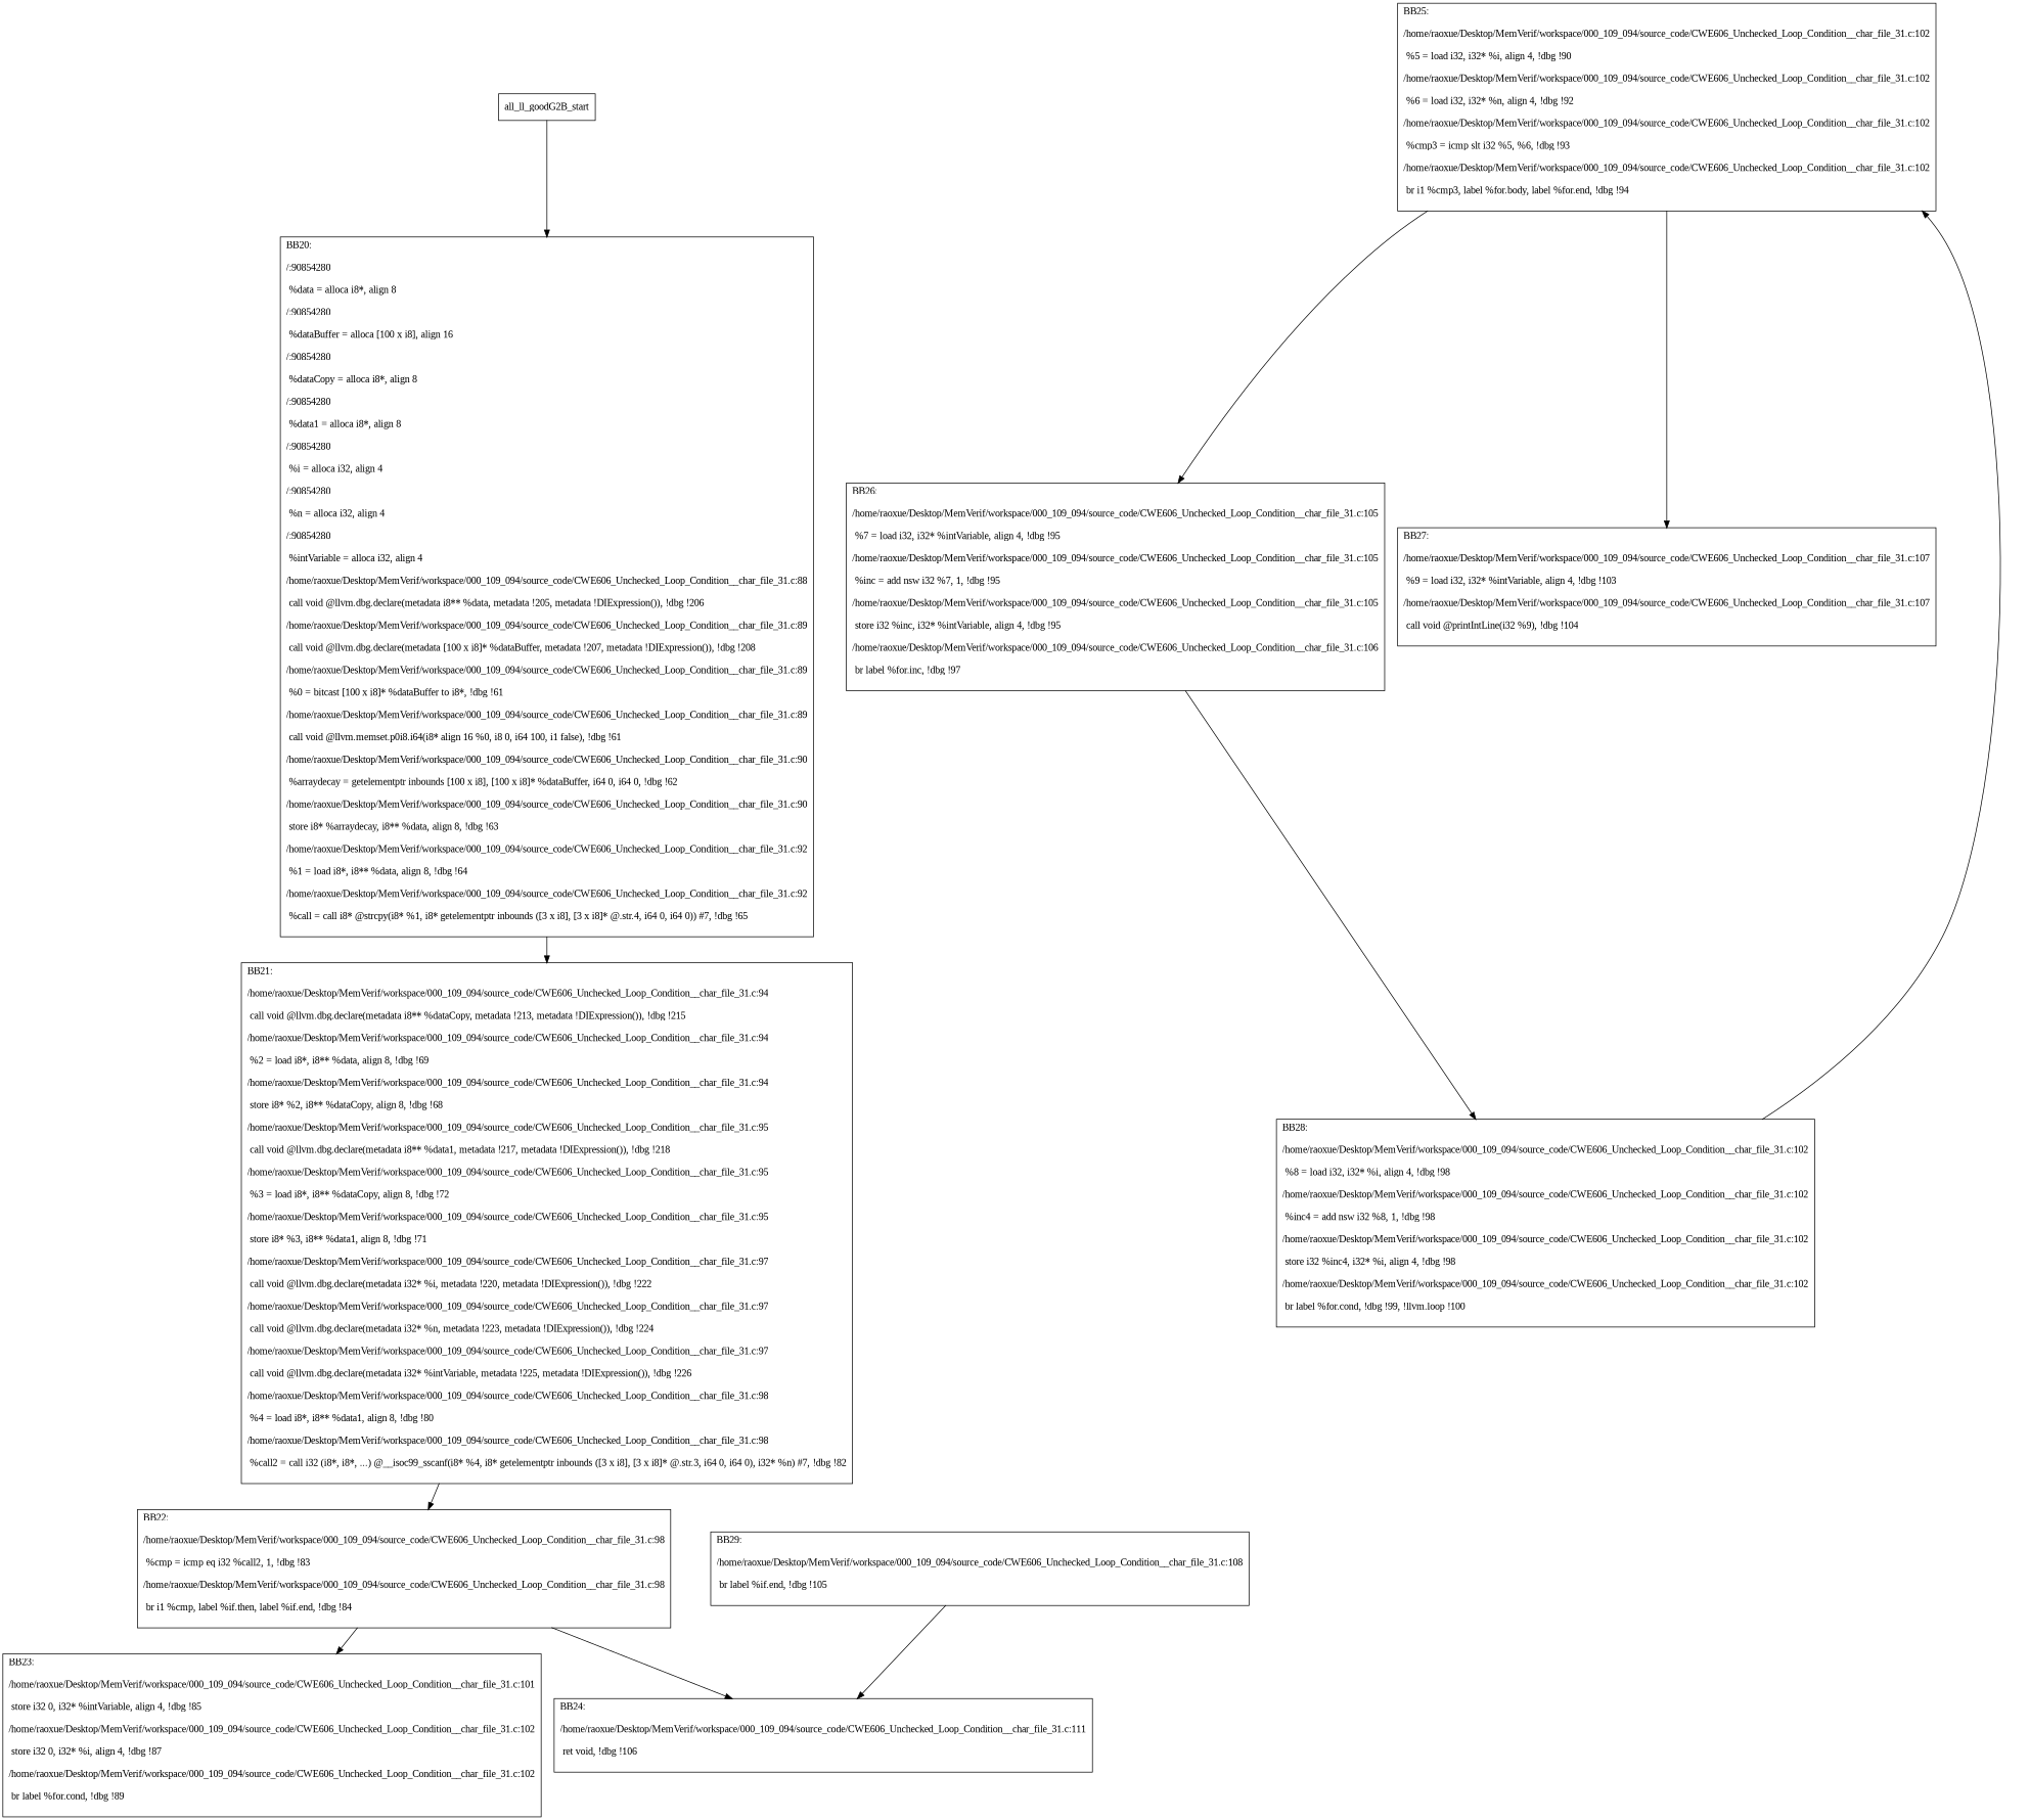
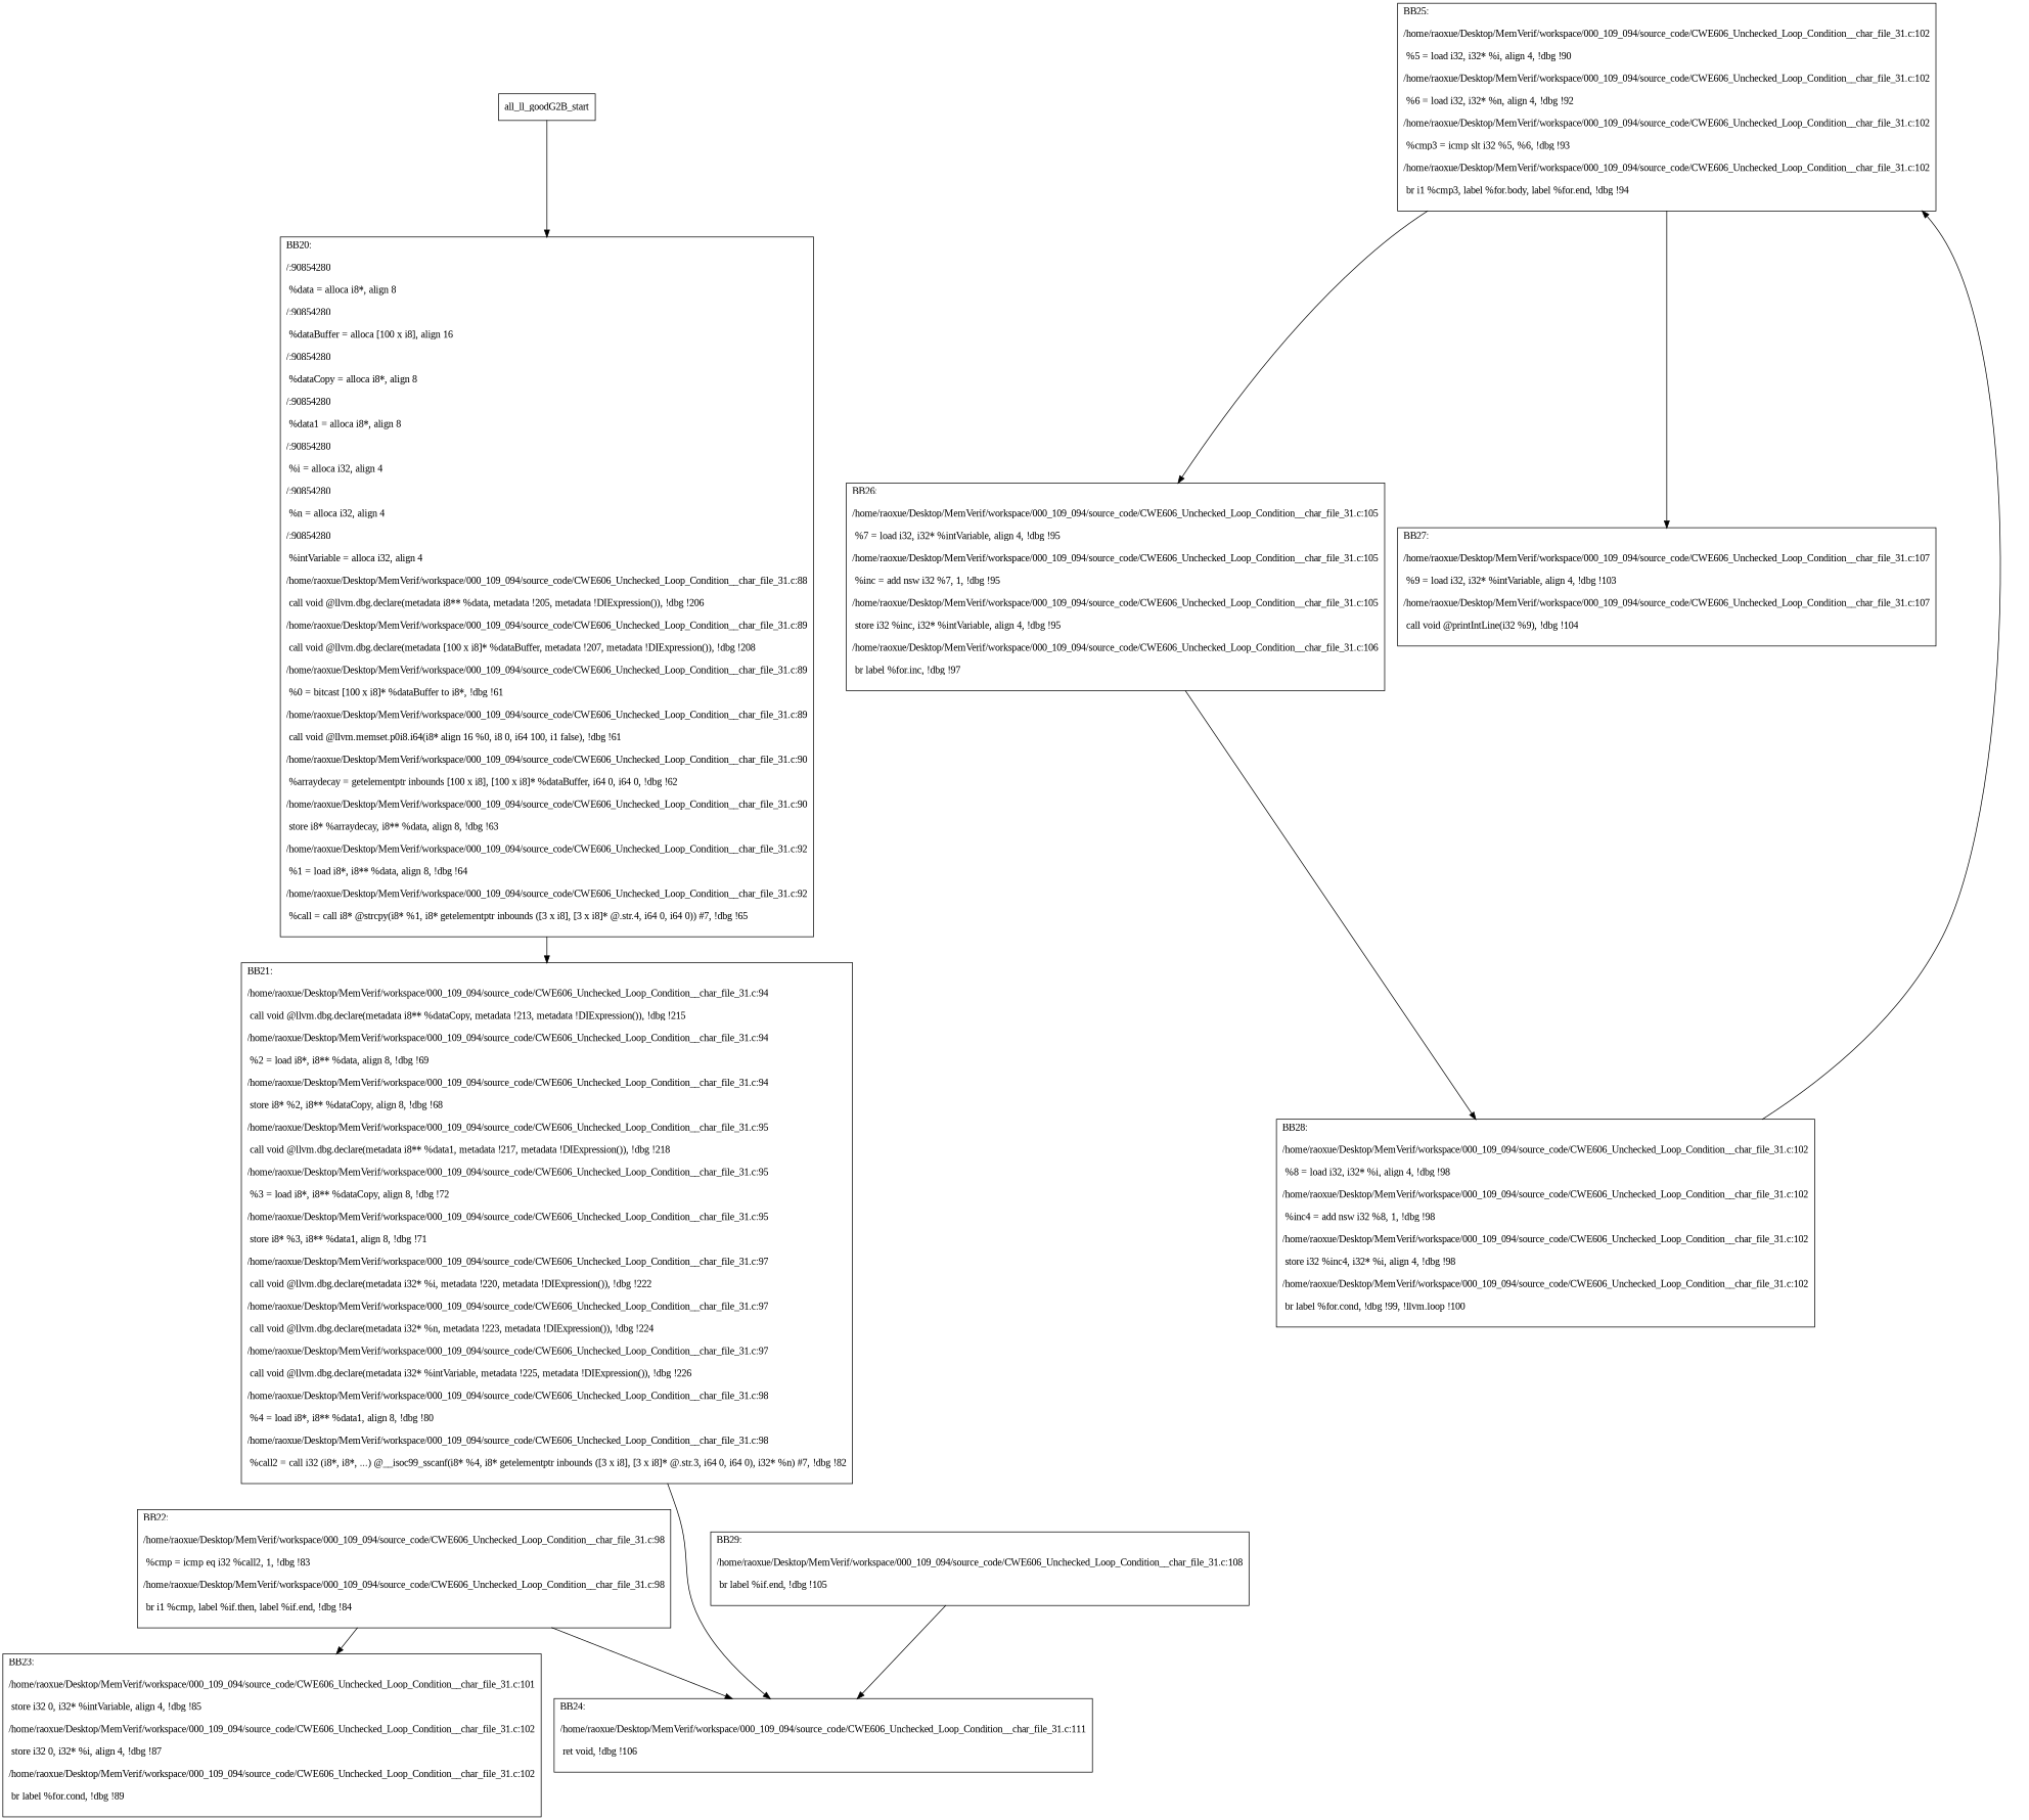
  digraph {
    fontname="Liberation Serif"
    node [fontname="Liberation Serif" shape=record]
    edge [fontname="Liberation Serif"]
    n1 [label="{all_ll_goodG2B_start}"]
    n2 [label="{BB20:\l\l/:90854280\l\n  %data = alloca i8*, align 8\l\n/:90854280\l\n  %dataBuffer = alloca [100 x i8], align 16\l\n/:90854280\l\n  %dataCopy = alloca i8*, align 8\l\n/:90854280\l\n  %data1 = alloca i8*, align 8\l\n/:90854280\l\n  %i = alloca i32, align 4\l\n/:90854280\l\n  %n = alloca i32, align 4\l\n/:90854280\l\n  %intVariable = alloca i32, align 4\l\n/home/raoxue/Desktop/MemVerif/workspace/000_109_094/source_code/CWE606_Unchecked_Loop_Condition__char_file_31.c:88\l\n  call void @llvm.dbg.declare(metadata i8** %data, metadata !205, metadata !DIExpression()), !dbg !206\l\n/home/raoxue/Desktop/MemVerif/workspace/000_109_094/source_code/CWE606_Unchecked_Loop_Condition__char_file_31.c:89\l\n  call void @llvm.dbg.declare(metadata [100 x i8]* %dataBuffer, metadata !207, metadata !DIExpression()), !dbg !208\l\n/home/raoxue/Desktop/MemVerif/workspace/000_109_094/source_code/CWE606_Unchecked_Loop_Condition__char_file_31.c:89\l\n  %0 = bitcast [100 x i8]* %dataBuffer to i8*, !dbg !61\l\n/home/raoxue/Desktop/MemVerif/workspace/000_109_094/source_code/CWE606_Unchecked_Loop_Condition__char_file_31.c:89\l\n  call void @llvm.memset.p0i8.i64(i8* align 16 %0, i8 0, i64 100, i1 false), !dbg !61\l\n/home/raoxue/Desktop/MemVerif/workspace/000_109_094/source_code/CWE606_Unchecked_Loop_Condition__char_file_31.c:90\l\n  %arraydecay = getelementptr inbounds [100 x i8], [100 x i8]* %dataBuffer, i64 0, i64 0, !dbg !62\l\n/home/raoxue/Desktop/MemVerif/workspace/000_109_094/source_code/CWE606_Unchecked_Loop_Condition__char_file_31.c:90\l\n  store i8* %arraydecay, i8** %data, align 8, !dbg !63\l\n/home/raoxue/Desktop/MemVerif/workspace/000_109_094/source_code/CWE606_Unchecked_Loop_Condition__char_file_31.c:92\l\n  %1 = load i8*, i8** %data, align 8, !dbg !64\l\n/home/raoxue/Desktop/MemVerif/workspace/000_109_094/source_code/CWE606_Unchecked_Loop_Condition__char_file_31.c:92\l\n  %call = call i8* @strcpy(i8* %1, i8* getelementptr inbounds ([3 x i8], [3 x i8]* @.str.4, i64 0, i64 0)) #7, !dbg !65\l\n}"]
    n3 [label="{BB21:\l\l/home/raoxue/Desktop/MemVerif/workspace/000_109_094/source_code/CWE606_Unchecked_Loop_Condition__char_file_31.c:94\l\n  call void @llvm.dbg.declare(metadata i8** %dataCopy, metadata !213, metadata !DIExpression()), !dbg !215\l\n/home/raoxue/Desktop/MemVerif/workspace/000_109_094/source_code/CWE606_Unchecked_Loop_Condition__char_file_31.c:94\l\n  %2 = load i8*, i8** %data, align 8, !dbg !69\l\n/home/raoxue/Desktop/MemVerif/workspace/000_109_094/source_code/CWE606_Unchecked_Loop_Condition__char_file_31.c:94\l\n  store i8* %2, i8** %dataCopy, align 8, !dbg !68\l\n/home/raoxue/Desktop/MemVerif/workspace/000_109_094/source_code/CWE606_Unchecked_Loop_Condition__char_file_31.c:95\l\n  call void @llvm.dbg.declare(metadata i8** %data1, metadata !217, metadata !DIExpression()), !dbg !218\l\n/home/raoxue/Desktop/MemVerif/workspace/000_109_094/source_code/CWE606_Unchecked_Loop_Condition__char_file_31.c:95\l\n  %3 = load i8*, i8** %dataCopy, align 8, !dbg !72\l\n/home/raoxue/Desktop/MemVerif/workspace/000_109_094/source_code/CWE606_Unchecked_Loop_Condition__char_file_31.c:95\l\n  store i8* %3, i8** %data1, align 8, !dbg !71\l\n/home/raoxue/Desktop/MemVerif/workspace/000_109_094/source_code/CWE606_Unchecked_Loop_Condition__char_file_31.c:97\l\n  call void @llvm.dbg.declare(metadata i32* %i, metadata !220, metadata !DIExpression()), !dbg !222\l\n/home/raoxue/Desktop/MemVerif/workspace/000_109_094/source_code/CWE606_Unchecked_Loop_Condition__char_file_31.c:97\l\n  call void @llvm.dbg.declare(metadata i32* %n, metadata !223, metadata !DIExpression()), !dbg !224\l\n/home/raoxue/Desktop/MemVerif/workspace/000_109_094/source_code/CWE606_Unchecked_Loop_Condition__char_file_31.c:97\l\n  call void @llvm.dbg.declare(metadata i32* %intVariable, metadata !225, metadata !DIExpression()), !dbg !226\l\n/home/raoxue/Desktop/MemVerif/workspace/000_109_094/source_code/CWE606_Unchecked_Loop_Condition__char_file_31.c:98\l\n  %4 = load i8*, i8** %data1, align 8, !dbg !80\l\n/home/raoxue/Desktop/MemVerif/workspace/000_109_094/source_code/CWE606_Unchecked_Loop_Condition__char_file_31.c:98\l\n  %call2 = call i32 (i8*, i8*, ...) @__isoc99_sscanf(i8* %4, i8* getelementptr inbounds ([3 x i8], [3 x i8]* @.str.3, i64 0, i64 0), i32* %n) #7, !dbg !82\l\n}"]
    n4 [label="{BB22:\l\l/home/raoxue/Desktop/MemVerif/workspace/000_109_094/source_code/CWE606_Unchecked_Loop_Condition__char_file_31.c:98\l\n  %cmp = icmp eq i32 %call2, 1, !dbg !83\l\n/home/raoxue/Desktop/MemVerif/workspace/000_109_094/source_code/CWE606_Unchecked_Loop_Condition__char_file_31.c:98\l\n  br i1 %cmp, label %if.then, label %if.end, !dbg !84\l\n}"]
    n5 [label="{BB23:\l\l/home/raoxue/Desktop/MemVerif/workspace/000_109_094/source_code/CWE606_Unchecked_Loop_Condition__char_file_31.c:101\l\n  store i32 0, i32* %intVariable, align 4, !dbg !85\l\n/home/raoxue/Desktop/MemVerif/workspace/000_109_094/source_code/CWE606_Unchecked_Loop_Condition__char_file_31.c:102\l\n  store i32 0, i32* %i, align 4, !dbg !87\l\n/home/raoxue/Desktop/MemVerif/workspace/000_109_094/source_code/CWE606_Unchecked_Loop_Condition__char_file_31.c:102\l\n  br label %for.cond, !dbg !89\l\n}"]
    n6 [label="{BB24:\l\l/home/raoxue/Desktop/MemVerif/workspace/000_109_094/source_code/CWE606_Unchecked_Loop_Condition__char_file_31.c:111\l\n  ret void, !dbg !106\l\n}"]
    n7 [label="{BB25:\l\l/home/raoxue/Desktop/MemVerif/workspace/000_109_094/source_code/CWE606_Unchecked_Loop_Condition__char_file_31.c:102\l\n  %5 = load i32, i32* %i, align 4, !dbg !90\l\n/home/raoxue/Desktop/MemVerif/workspace/000_109_094/source_code/CWE606_Unchecked_Loop_Condition__char_file_31.c:102\l\n  %6 = load i32, i32* %n, align 4, !dbg !92\l\n/home/raoxue/Desktop/MemVerif/workspace/000_109_094/source_code/CWE606_Unchecked_Loop_Condition__char_file_31.c:102\l\n  %cmp3 = icmp slt i32 %5, %6, !dbg !93\l\n/home/raoxue/Desktop/MemVerif/workspace/000_109_094/source_code/CWE606_Unchecked_Loop_Condition__char_file_31.c:102\l\n  br i1 %cmp3, label %for.body, label %for.end, !dbg !94\l\n}"]
    n8 [label="{BB26:\l\l/home/raoxue/Desktop/MemVerif/workspace/000_109_094/source_code/CWE606_Unchecked_Loop_Condition__char_file_31.c:105\l\n  %7 = load i32, i32* %intVariable, align 4, !dbg !95\l\n/home/raoxue/Desktop/MemVerif/workspace/000_109_094/source_code/CWE606_Unchecked_Loop_Condition__char_file_31.c:105\l\n  %inc = add nsw i32 %7, 1, !dbg !95\l\n/home/raoxue/Desktop/MemVerif/workspace/000_109_094/source_code/CWE606_Unchecked_Loop_Condition__char_file_31.c:105\l\n  store i32 %inc, i32* %intVariable, align 4, !dbg !95\l\n/home/raoxue/Desktop/MemVerif/workspace/000_109_094/source_code/CWE606_Unchecked_Loop_Condition__char_file_31.c:106\l\n  br label %for.inc, !dbg !97\l\n}"]
    n9 [label="{BB27:\l\l/home/raoxue/Desktop/MemVerif/workspace/000_109_094/source_code/CWE606_Unchecked_Loop_Condition__char_file_31.c:107\l\n  %9 = load i32, i32* %intVariable, align 4, !dbg !103\l\n/home/raoxue/Desktop/MemVerif/workspace/000_109_094/source_code/CWE606_Unchecked_Loop_Condition__char_file_31.c:107\l\n  call void @printIntLine(i32 %9), !dbg !104\l\n}"]
    n10 [label="{BB28:\l\l/home/raoxue/Desktop/MemVerif/workspace/000_109_094/source_code/CWE606_Unchecked_Loop_Condition__char_file_31.c:102\l\n  %8 = load i32, i32* %i, align 4, !dbg !98\l\n/home/raoxue/Desktop/MemVerif/workspace/000_109_094/source_code/CWE606_Unchecked_Loop_Condition__char_file_31.c:102\l\n  %inc4 = add nsw i32 %8, 1, !dbg !98\l\n/home/raoxue/Desktop/MemVerif/workspace/000_109_094/source_code/CWE606_Unchecked_Loop_Condition__char_file_31.c:102\l\n  store i32 %inc4, i32* %i, align 4, !dbg !98\l\n/home/raoxue/Desktop/MemVerif/workspace/000_109_094/source_code/CWE606_Unchecked_Loop_Condition__char_file_31.c:102\l\n  br label %for.cond, !dbg !99, !llvm.loop !100\l\n}"]
    n11 [label="{BB29:\l\l/home/raoxue/Desktop/MemVerif/workspace/000_109_094/source_code/CWE606_Unchecked_Loop_Condition__char_file_31.c:108\l\n  br label %if.end, !dbg !105\l\n}"]
    n1 -> n2
    n2 -> n3
-   n3 -> n4
+   n3 -> n6
    n4 -> n5
    n4 -> n6
    n7 -> n8
    n7 -> n9
    n8 -> n10
    n10 -> n7
    n11 -> n6
  }
